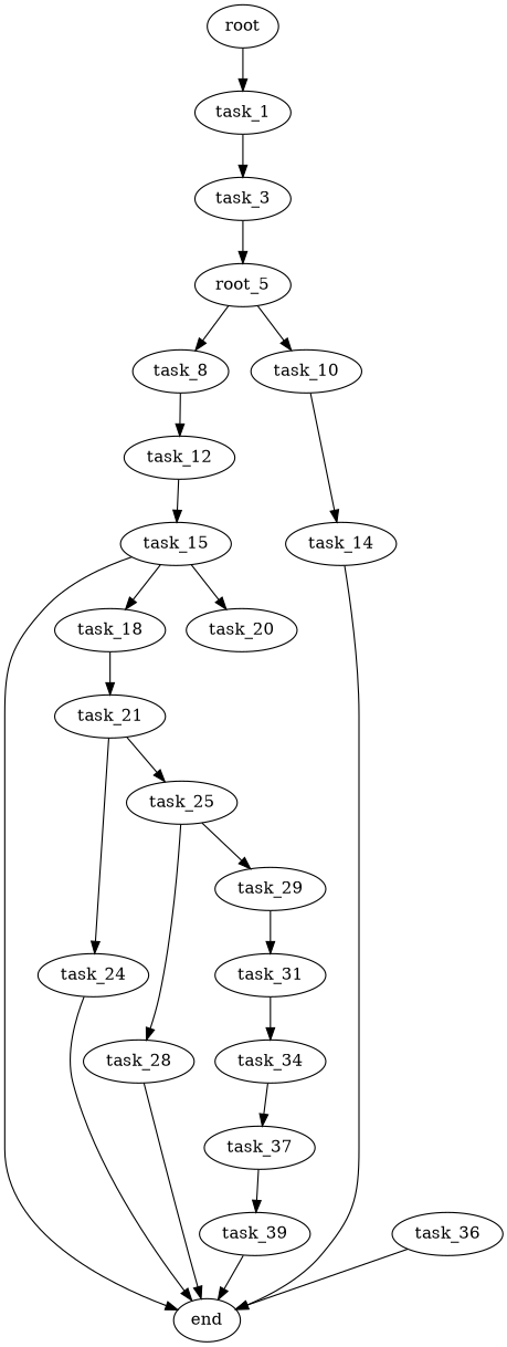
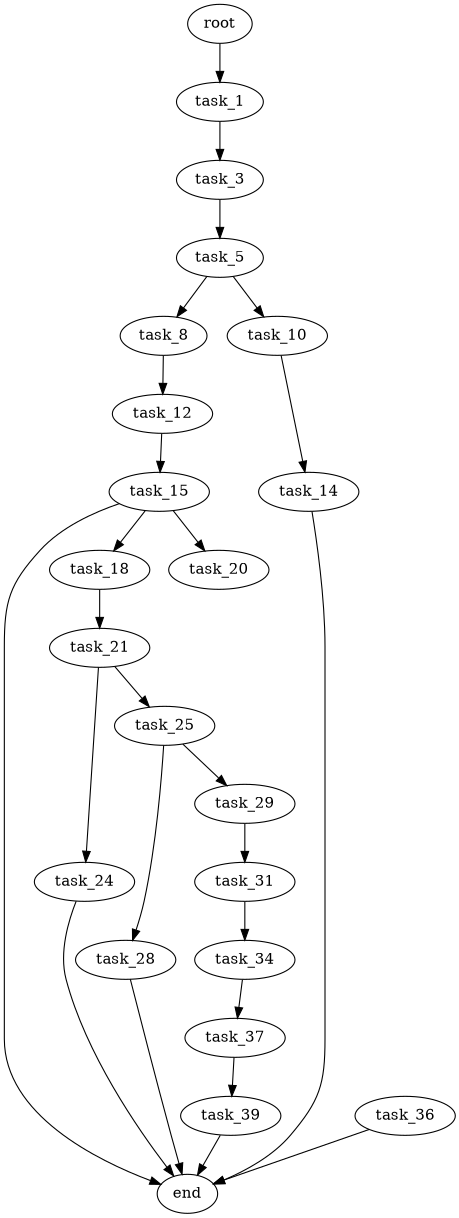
  digraph {
    root
    task_1
    task_3
-   task_5 [label=root_5]
+   task_5
    task_8
    task_10
    task_12
    task_14
    task_15
    end
    task_18
    task_20
    task_21
    task_24
    task_25
    task_28
    task_29
    task_31
    task_34
    task_37
    task_36
    task_39
    root -> task_1
    task_1 -> task_3
    task_3 -> task_5
    task_5 -> task_8
    task_5 -> task_10
    task_8 -> task_12
    task_10 -> task_14
    task_12 -> task_15
    task_14 -> end
    task_15 -> end
    task_15 -> task_18
    task_15 -> task_20
    task_18 -> task_21
    task_21 -> task_24
    task_21 -> task_25
    task_24 -> end
    task_25 -> task_28
    task_25 -> task_29
    task_28 -> end
    task_29 -> task_31
    task_31 -> task_34
    task_34 -> task_37
    task_37 -> task_39
    task_36 -> end
    task_39 -> end
  }
